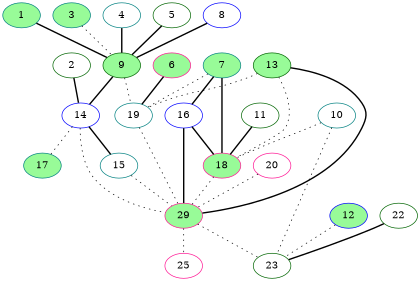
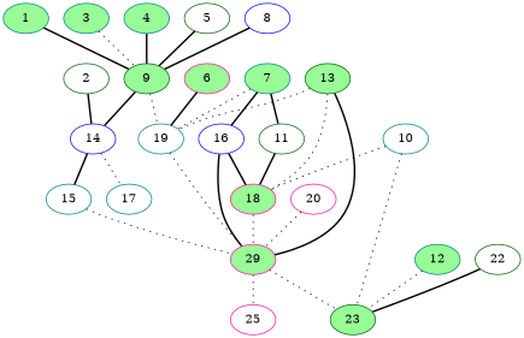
  graph {
    node [color=teal fillcolor=white style=filled]
    edge [style=dotted weight=1.0]
    1 [fillcolor=palegreen]
    9 [color=darkgreen fillcolor=palegreen]
    14 [color=blue]
    19
    2 [color=darkgreen]
    n6 [color=deeppink fillcolor=palegreen label=29]
    15
-   17 [fillcolor=palegreen]
+   17
    3 [fillcolor=palegreen]
-   4
+   4 [fillcolor=palegreen]
    5 [color=darkgreen]
    6 [color=deeppink fillcolor=palegreen]
    7 [fillcolor=palegreen]
    16 [color=blue]
    18 [color=deeppink fillcolor=palegreen]
    8 [color=blue]
    10
-   23 [color=darkgreen]
+   23 [color=darkgreen fillcolor=palegreen]
    11 [color=darkgreen]
-   12 [color=blue fillcolor=palegreen]
+   12 [fillcolor=palegreen]
    13 [color=darkgreen fillcolor=palegreen]
    25 [color=deeppink]
    20 [color=deeppink]
    22 [color=darkgreen]
    1 -- 9 [style=bold]
    9 -- 14 [style=bold]
    9 -- 19 [weight=4.0]
-   14 -- n6 [weight=2.0]
    14 -- 15 [style=bold]
    14 -- 17
    19 -- n6 [weight=2.0]
    2 -- 14 [style=bold]
    n6 -- 23 [weight=3.0]
    n6 -- 25 [weight=2.0]
    15 -- n6 [weight=2.0]
    3 -- 9
    4 -- 9 [style=bold]
    5 -- 9 [style=bold]
    6 -- 19 [style=bold]
    7 -- 19
    7 -- 16 [style=bold weight=2.0]
-   7 -- 18 [style=bold weight=2.0]
+   7 -- 11 [style=bold weight=2.0]
    16 -- n6 [style=bold]
    16 -- 18 [style=bold]
    18 -- n6
    8 -- 9 [style=bold]
    10 -- 18
    10 -- 23
    11 -- 18 [style=bold]
    12 -- 23
    13 -- 19 [weight=3.0]
    13 -- n6 [style=bold]
    13 -- 18
    20 -- n6
    22 -- 23 [style=bold]
  }
